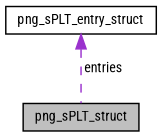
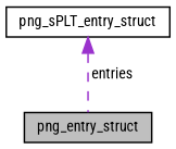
  digraph {
    fontname="Roboto Condensed"
    node [color=black fontname="Roboto Condensed" fontsize=10 shape=record style=filled]
-   n1 [fillcolor=grey75 fontcolor=black height=0.2 label=png_sPLT_struct width=0.4]
+   n1 [fillcolor=grey75 fontcolor=black height=0.2 label=png_entry_struct width=0.4]
    n2 [fillcolor=white height=0.2 label=png_sPLT_entry_struct width=0.4]
    n2 -> n1 [color=darkorchid3 dir=back fontname="Roboto Condensed" fontsize=10 label=" entries" labelfontname=Helvetica labelfontsize=10 style=dashed]
  }
